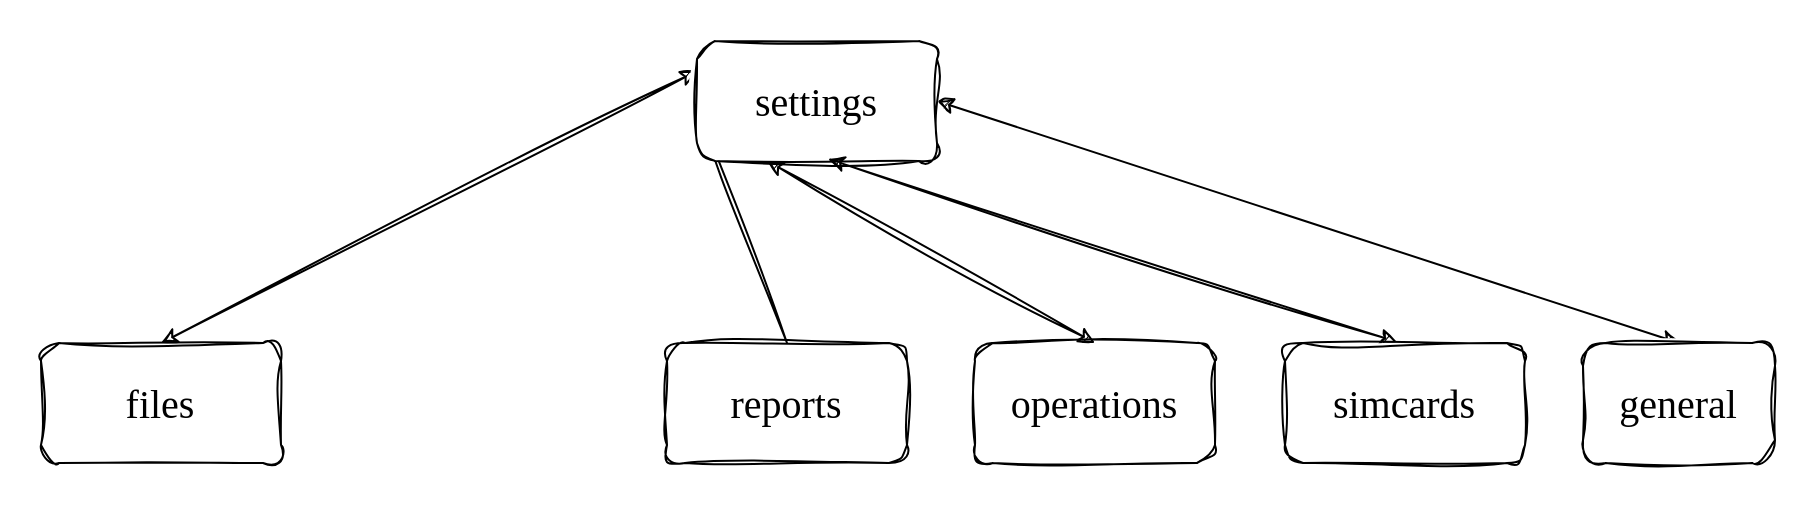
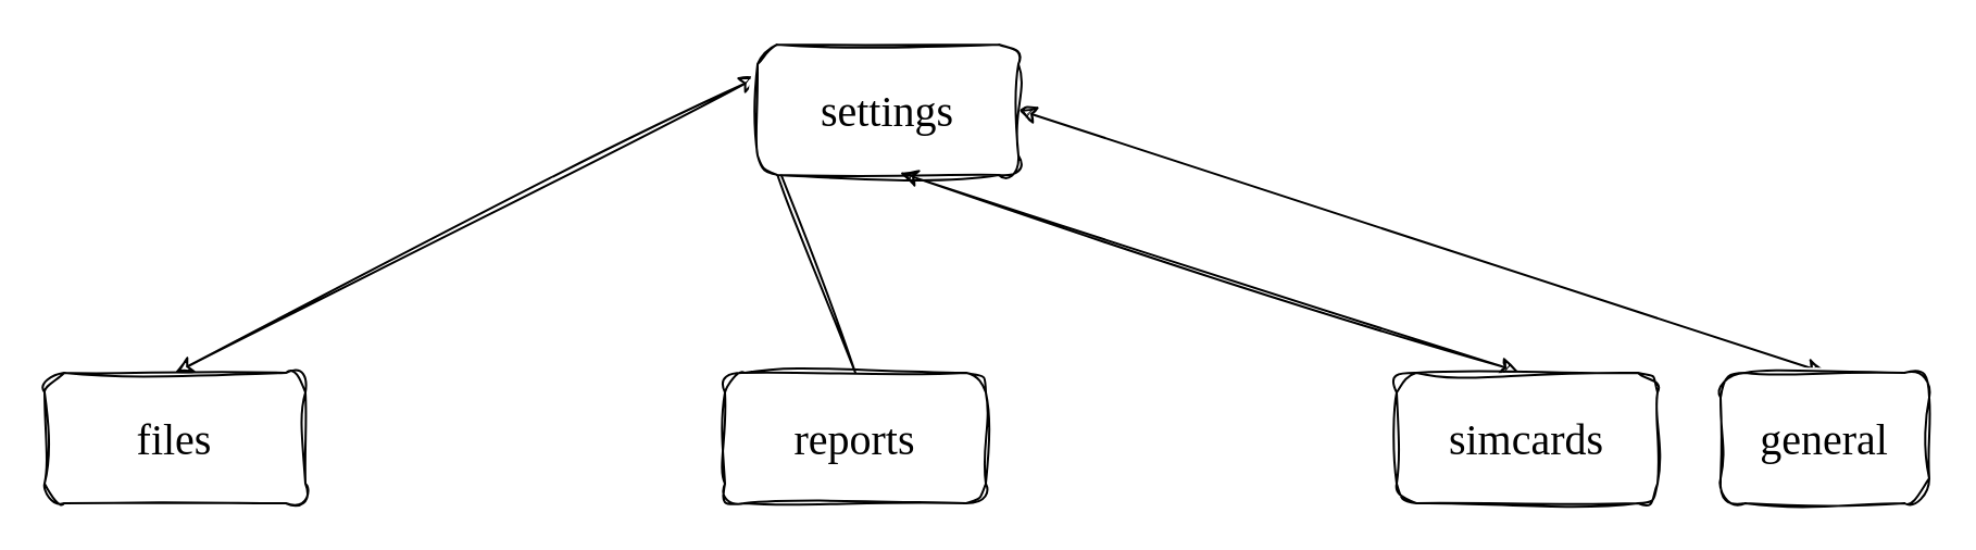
  <mxCell id="0" />
  <mxCell id="1" parent="0" />
  <mxCell id="2" value="" style="endArrow=classic;startArrow=classic;html=1;sketch=1;hachureGap=4;jiggle=2;curveFitting=1;fontFamily=Architects Daughter;fontSource=https%3A%2F%2Ffonts.googleapis.com%2Fcss%3Ffamily%3DArchitects%2BDaughter;fontSize=16;exitX=0.5;exitY=0;exitDx=0;exitDy=0;entryX=1;entryY=0.5;entryDx=0;entryDy=0;" parent="1" source="5" target="12" edge="1"><mxGeometry width="50" height="50" relative="1" as="geometry"><mxPoint x="448" y="160" as="sourcePoint" /><mxPoint x="528" y="74" as="targetPoint" /><Array as="points" /></mxGeometry></mxCell>
  <mxCell id="3" value="" style="endArrow=classic;startArrow=classic;html=1;sketch=1;hachureGap=4;jiggle=2;curveFitting=1;fontFamily=Architects Daughter;fontSource=https%3A%2F%2Ffonts.googleapis.com%2Fcss%3Ffamily%3DArchitects%2BDaughter;fontSize=16;entryX=0.546;entryY=0.983;entryDx=0;entryDy=0;entryPerimeter=0;exitX=0.467;exitY=-0.008;exitDx=0;exitDy=0;exitPerimeter=0;" parent="1" source="6" target="12" edge="1"><mxGeometry width="50" height="50" relative="1" as="geometry"><mxPoint x="388" y="189" as="sourcePoint" /><mxPoint x="397" y="162" as="targetPoint" /><Array as="points" /></mxGeometry></mxCell>
- <mxCell id="4" value="" style="endArrow=classic;startArrow=classic;html=1;sketch=1;hachureGap=4;jiggle=2;curveFitting=1;fontFamily=Architects Daughter;fontSource=https%3A%2F%2Ffonts.googleapis.com%2Fcss%3Ffamily%3DArchitects%2BDaughter;fontSize=16;exitX=0.292;exitY=1;exitDx=0;exitDy=0;exitPerimeter=0;entryX=0.5;entryY=0;entryDx=0;entryDy=0;" parent="1" target="7" edge="1" source="12"><mxGeometry width="50" height="50" relative="1" as="geometry"><mxPoint x="292" y="219" as="sourcePoint" /><mxPoint x="85" y="291" as="targetPoint" /><Array as="points" /></mxGeometry></mxCell>
  <mxCell id="5" value="&lt;p style=&quot;line-height: 120%;&quot;&gt;general&lt;/p&gt;" style="rounded=1;whiteSpace=wrap;html=1;sketch=1;hachureGap=4;jiggle=2;curveFitting=1;fontFamily=Architects Daughter;fontSource=https%3A%2F%2Ffonts.googleapis.com%2Fcss%3Ffamily%3DArchitects%2BDaughter;fontSize=20;arcSize=19;" parent="1" vertex="1"><mxGeometry x="791" y="171" width="96" height="60" as="geometry" /></mxCell>
  <mxCell id="6" value="simcards" style="rounded=1;whiteSpace=wrap;html=1;sketch=1;hachureGap=4;jiggle=2;curveFitting=1;fontFamily=Architects Daughter;fontSource=https%3A%2F%2Ffonts.googleapis.com%2Fcss%3Ffamily%3DArchitects%2BDaughter;fontSize=20;" parent="1" vertex="1"><mxGeometry x="642" y="171" width="120" height="60" as="geometry" /></mxCell>
- <mxCell id="7" value="operations" style="rounded=1;whiteSpace=wrap;html=1;sketch=1;hachureGap=4;jiggle=2;curveFitting=1;fontFamily=Architects Daughter;fontSource=https%3A%2F%2Ffonts.googleapis.com%2Fcss%3Ffamily%3DArchitects%2BDaughter;fontSize=20;" vertex="1" parent="1"><mxGeometry x="487" y="171" width="120" height="60" as="geometry" /></mxCell>
  <mxCell id="8" value="" style="endArrow=none;startArrow=classic;html=1;sketch=1;hachureGap=4;jiggle=2;curveFitting=1;fontFamily=Architects Daughter;fontSource=https%3A%2F%2Ffonts.googleapis.com%2Fcss%3Ffamily%3DArchitects%2BDaughter;fontSize=16;exitX=0.017;exitY=0.617;exitDx=0;exitDy=0;exitPerimeter=0;entryX=0.5;entryY=0;entryDx=0;entryDy=0;" edge="1" parent="1" target="9" source="12"><mxGeometry width="50" height="50" relative="1" as="geometry"><mxPoint x="221" y="81.98" as="sourcePoint" /><mxPoint x="-66" y="291" as="targetPoint" /><Array as="points" /></mxGeometry></mxCell>
  <mxCell id="9" value="reports" style="rounded=1;whiteSpace=wrap;html=1;sketch=1;hachureGap=4;jiggle=2;curveFitting=1;fontFamily=Architects Daughter;fontSource=https%3A%2F%2Ffonts.googleapis.com%2Fcss%3Ffamily%3DArchitects%2BDaughter;fontSize=20;" vertex="1" parent="1"><mxGeometry x="333" y="171" width="120" height="60" as="geometry" /></mxCell>
  <mxCell id="10" value="" style="endArrow=classic;startArrow=classic;html=1;sketch=1;hachureGap=4;jiggle=2;curveFitting=1;fontFamily=Architects Daughter;fontSource=https%3A%2F%2Ffonts.googleapis.com%2Fcss%3Ffamily%3DArchitects%2BDaughter;fontSize=16;entryX=0.5;entryY=0;entryDx=0;entryDy=0;exitX=0;exitY=0.25;exitDx=0;exitDy=0;" edge="1" parent="1" target="11" source="12"><mxGeometry width="50" height="50" relative="1" as="geometry"><mxPoint x="492" y="343" as="sourcePoint" /><mxPoint x="-56" y="301" as="targetPoint" /><Array as="points" /></mxGeometry></mxCell>
  <mxCell id="11" value="files" style="rounded=1;whiteSpace=wrap;html=1;sketch=1;hachureGap=4;jiggle=2;curveFitting=1;fontFamily=Architects Daughter;fontSource=https%3A%2F%2Ffonts.googleapis.com%2Fcss%3Ffamily%3DArchitects%2BDaughter;fontSize=20;" vertex="1" parent="1"><mxGeometry x="20" y="171" width="120" height="60" as="geometry" /></mxCell>
  <mxCell id="12" value="settings" style="rounded=1;whiteSpace=wrap;html=1;sketch=1;hachureGap=4;jiggle=2;curveFitting=1;fontFamily=Architects Daughter;fontSource=https%3A%2F%2Ffonts.googleapis.com%2Fcss%3Ffamily%3DArchitects%2BDaughter;fontSize=20;" parent="1" vertex="1"><mxGeometry x="348" y="20" width="120" height="60" as="geometry" /></mxCell>
